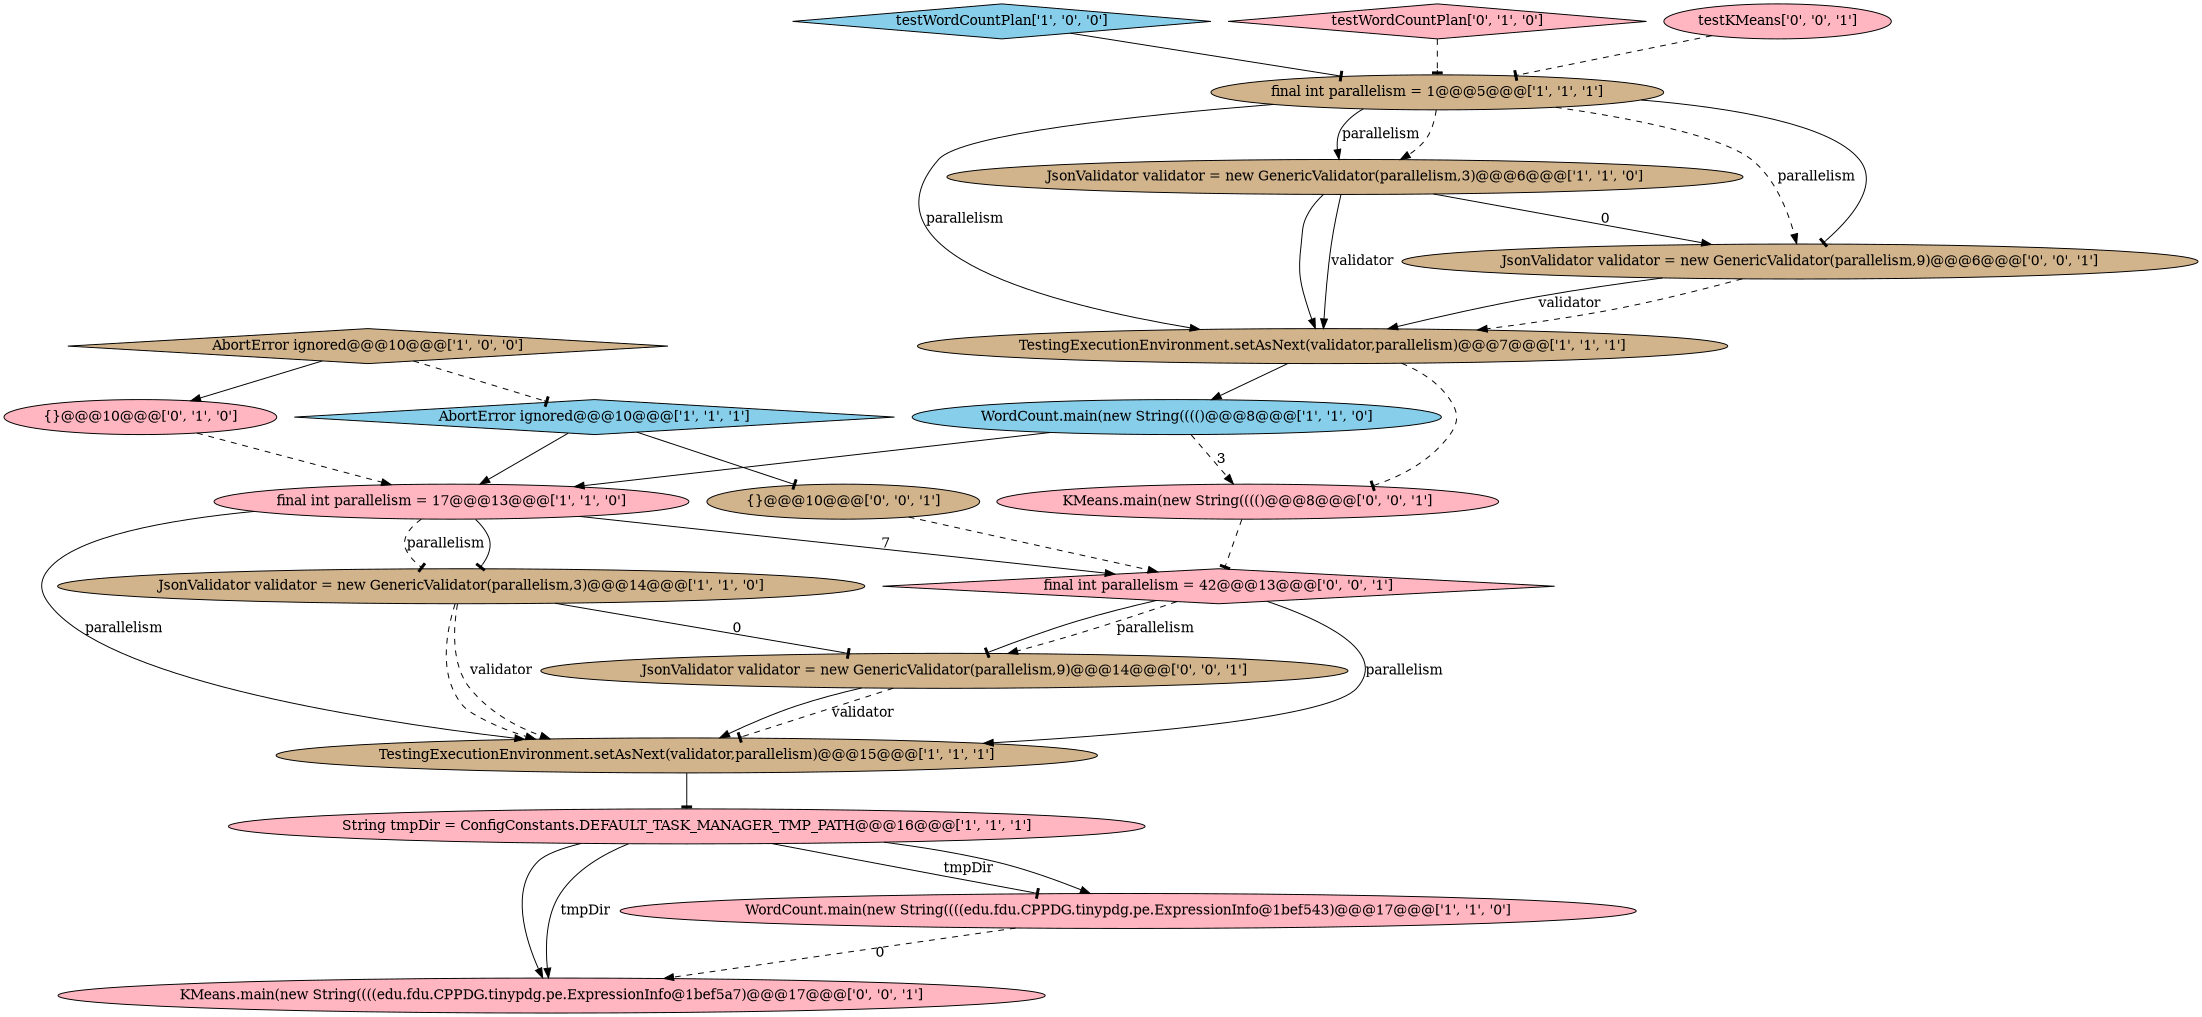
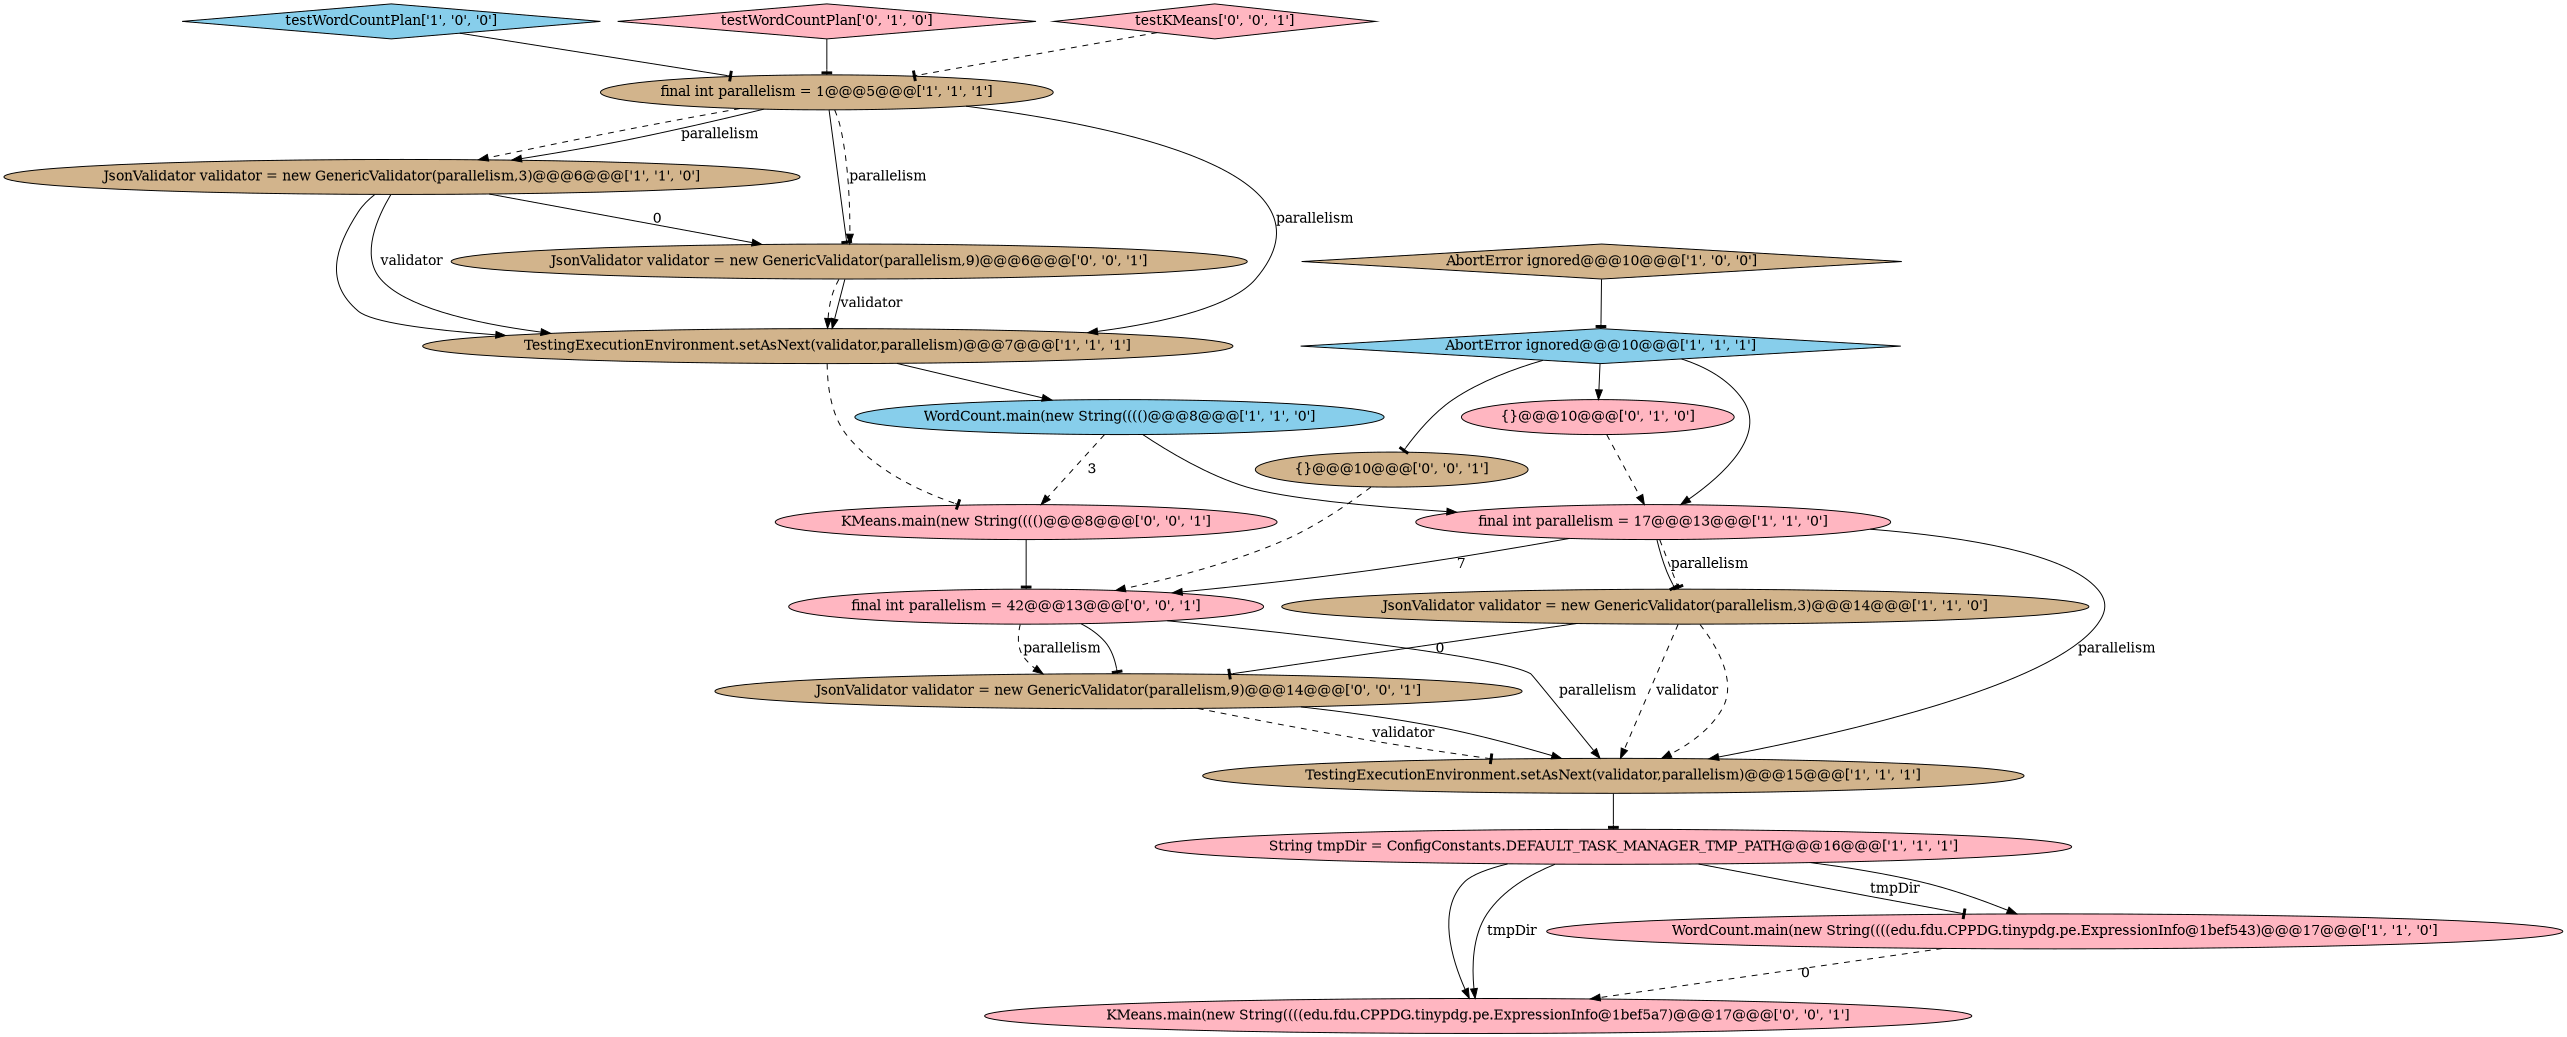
  digraph {
    node [fillcolor=tan shape=ellipse style=filled]
    edge [arrowhead=normal style=solid]
    n1 [label="TestingExecutionEnvironment.setAsNext(validator,parallelism)@@@7@@@['1', '1', '1']"]
    n2 [fillcolor=lightpink label="KMeans.main(new String(((()@@@8@@@['0', '0', '1']"]
    n3 [fillcolor=skyblue label="WordCount.main(new String(((()@@@8@@@['1', '1', '0']"]
-   n4 [fillcolor=lightpink label="final int parallelism = 42@@@13@@@['0', '0', '1']" shape=diamond]
+   n4 [fillcolor=lightpink label="final int parallelism = 42@@@13@@@['0', '0', '1']"]
    n5 [fillcolor=lightpink label="final int parallelism = 17@@@13@@@['1', '1', '0']"]
    n6 [fillcolor=lightpink label="{}@@@10@@@['0', '1', '0']"]
    n7 [label="TestingExecutionEnvironment.setAsNext(validator,parallelism)@@@15@@@['1', '1', '1']"]
    n8 [label="JsonValidator validator = new GenericValidator(parallelism,3)@@@14@@@['1', '1', '0']"]
    n9 [fillcolor=skyblue label="testWordCountPlan['1', '0', '0']" shape=diamond]
    n10 [label="final int parallelism = 1@@@5@@@['1', '1', '1']"]
    n11 [label="JsonValidator validator = new GenericValidator(parallelism,3)@@@6@@@['1', '1', '0']"]
    n12 [label="JsonValidator validator = new GenericValidator(parallelism,9)@@@6@@@['0', '0', '1']"]
    n13 [fillcolor=lightpink label="String tmpDir = ConfigConstants.DEFAULT_TASK_MANAGER_TMP_PATH@@@16@@@['1', '1', '1']"]
    n14 [fillcolor=lightpink label="KMeans.main(new String((((edu.fdu.CPPDG.tinypdg.pe.ExpressionInfo@1bef5a7)@@@17@@@['0', '0', '1']"]
    n15 [fillcolor=lightpink label="WordCount.main(new String((((edu.fdu.CPPDG.tinypdg.pe.ExpressionInfo@1bef543)@@@17@@@['1', '1', '0']"]
    n16 [label="AbortError ignored@@@10@@@['1', '0', '0']" shape=diamond]
    n17 [fillcolor=skyblue label="AbortError ignored@@@10@@@['1', '1', '1']" shape=diamond]
    n18 [label="{}@@@10@@@['0', '0', '1']"]
    n19 [label="JsonValidator validator = new GenericValidator(parallelism,9)@@@14@@@['0', '0', '1']"]
    n20 [fillcolor=lightpink label="testWordCountPlan['0', '1', '0']" shape=diamond]
-   n21 [fillcolor=lightpink label="testKMeans['0', '0', '1']"]
+   n21 [fillcolor=lightpink label="testKMeans['0', '0', '1']" shape=diamond]
    n1 -> n2 [arrowhead=tee style=dashed]
    n1 -> n3
-   n2 -> n4 [arrowhead=tee style=dashed]
+   n2 -> n4 [arrowhead=tee]
    n3 -> n2 [label=3 style=dashed]
    n3 -> n5
    n4 -> n7 [label=parallelism]
    n4 -> n19 [arrowhead=tee]
    n4 -> n19 [label=parallelism style=dashed]
    n5 -> n4 [label=7]
    n5 -> n7 [label=parallelism]
    n5 -> n8 [arrowhead=tee]
    n5 -> n8 [arrowhead=tee label=parallelism style=dashed]
    n6 -> n5 [style=dashed]
    n7 -> n13 [arrowhead=tee]
    n8 -> n7 [label=validator style=dashed]
    n8 -> n7 [style=dashed]
    n8 -> n19 [arrowhead=tee label=0]
    n9 -> n10 [arrowhead=tee]
    n10 -> n1 [label=parallelism]
    n10 -> n11 [style=dashed]
    n10 -> n11 [label=parallelism]
    n10 -> n12 [label=parallelism style=dashed]
    n10 -> n12 [arrowhead=tee]
    n11 -> n1
    n11 -> n1 [label=validator]
    n11 -> n12 [label=0]
    n12 -> n1 [style=dashed]
    n12 -> n1 [label=validator]
    n13 -> n14
    n13 -> n14 [label=tmpDir]
    n13 -> n15 [arrowhead=tee label=tmpDir]
    n13 -> n15
    n15 -> n14 [label=0 style=dashed]
-   n16 -> n17 [arrowhead=tee style=dashed]
+   n16 -> n17 [arrowhead=tee]
    n17 -> n5
-   n16 -> n6
+   n17 -> n6
    n17 -> n18 [arrowhead=tee]
    n18 -> n4 [style=dashed]
    n19 -> n7 [arrowhead=tee label=validator style=dashed]
    n19 -> n7
-   n20 -> n10 [arrowhead=tee style=dashed]
+   n20 -> n10 [arrowhead=tee]
    n21 -> n10 [arrowhead=tee style=dashed]
  }
